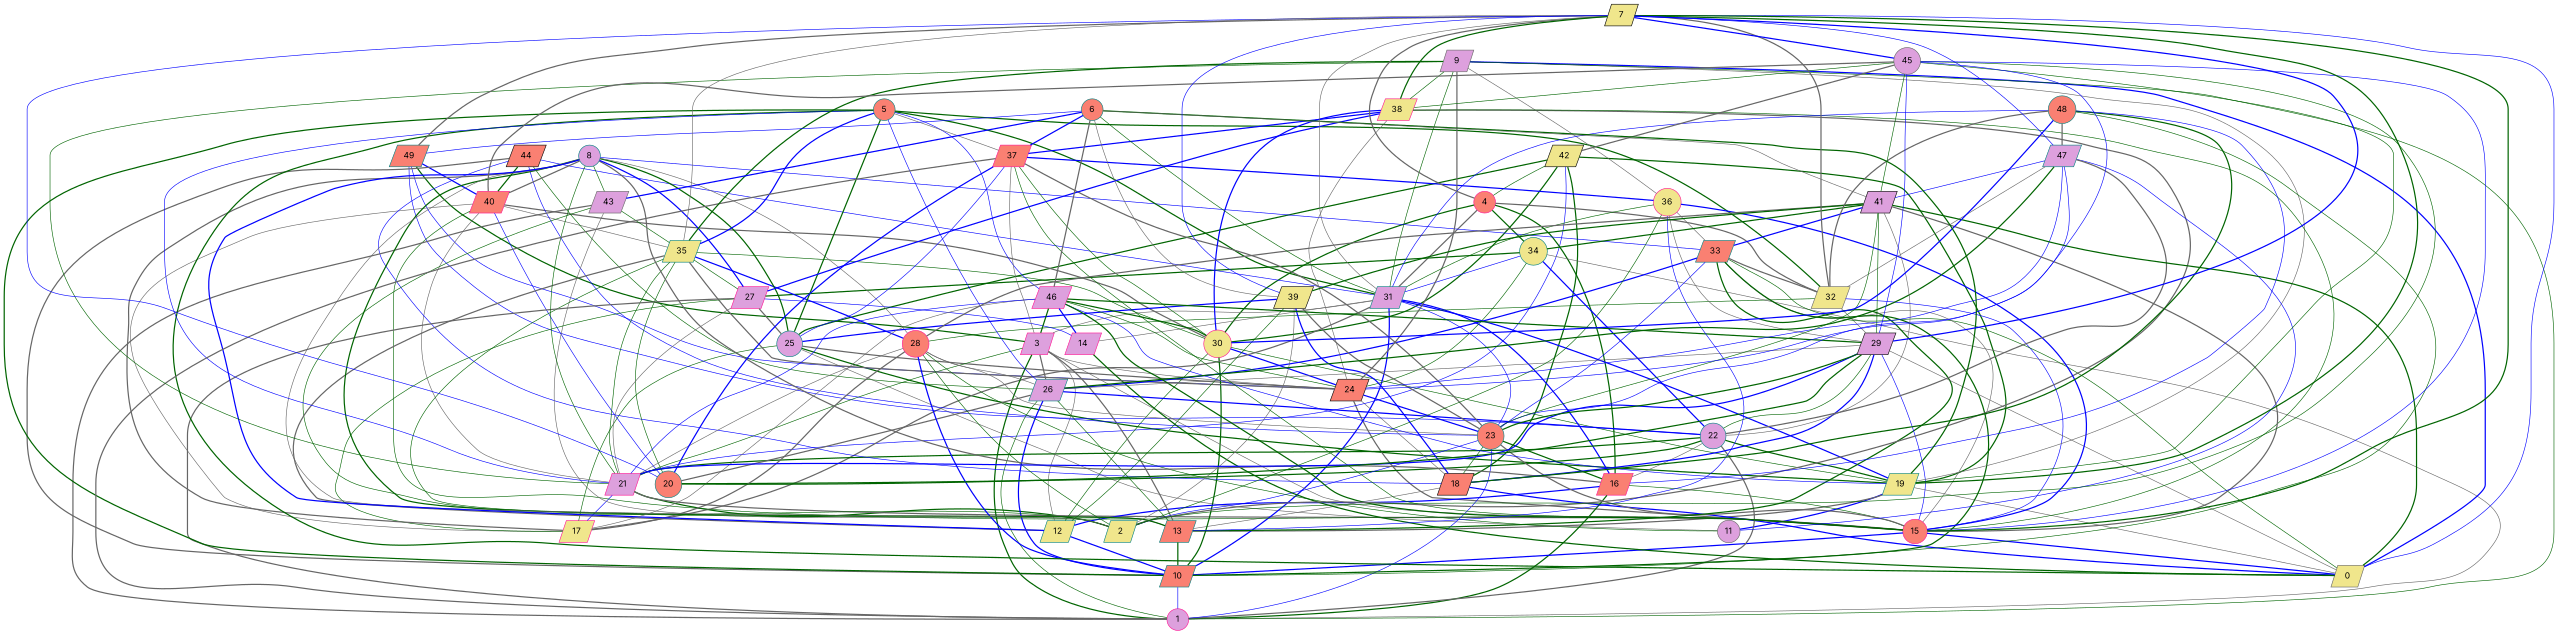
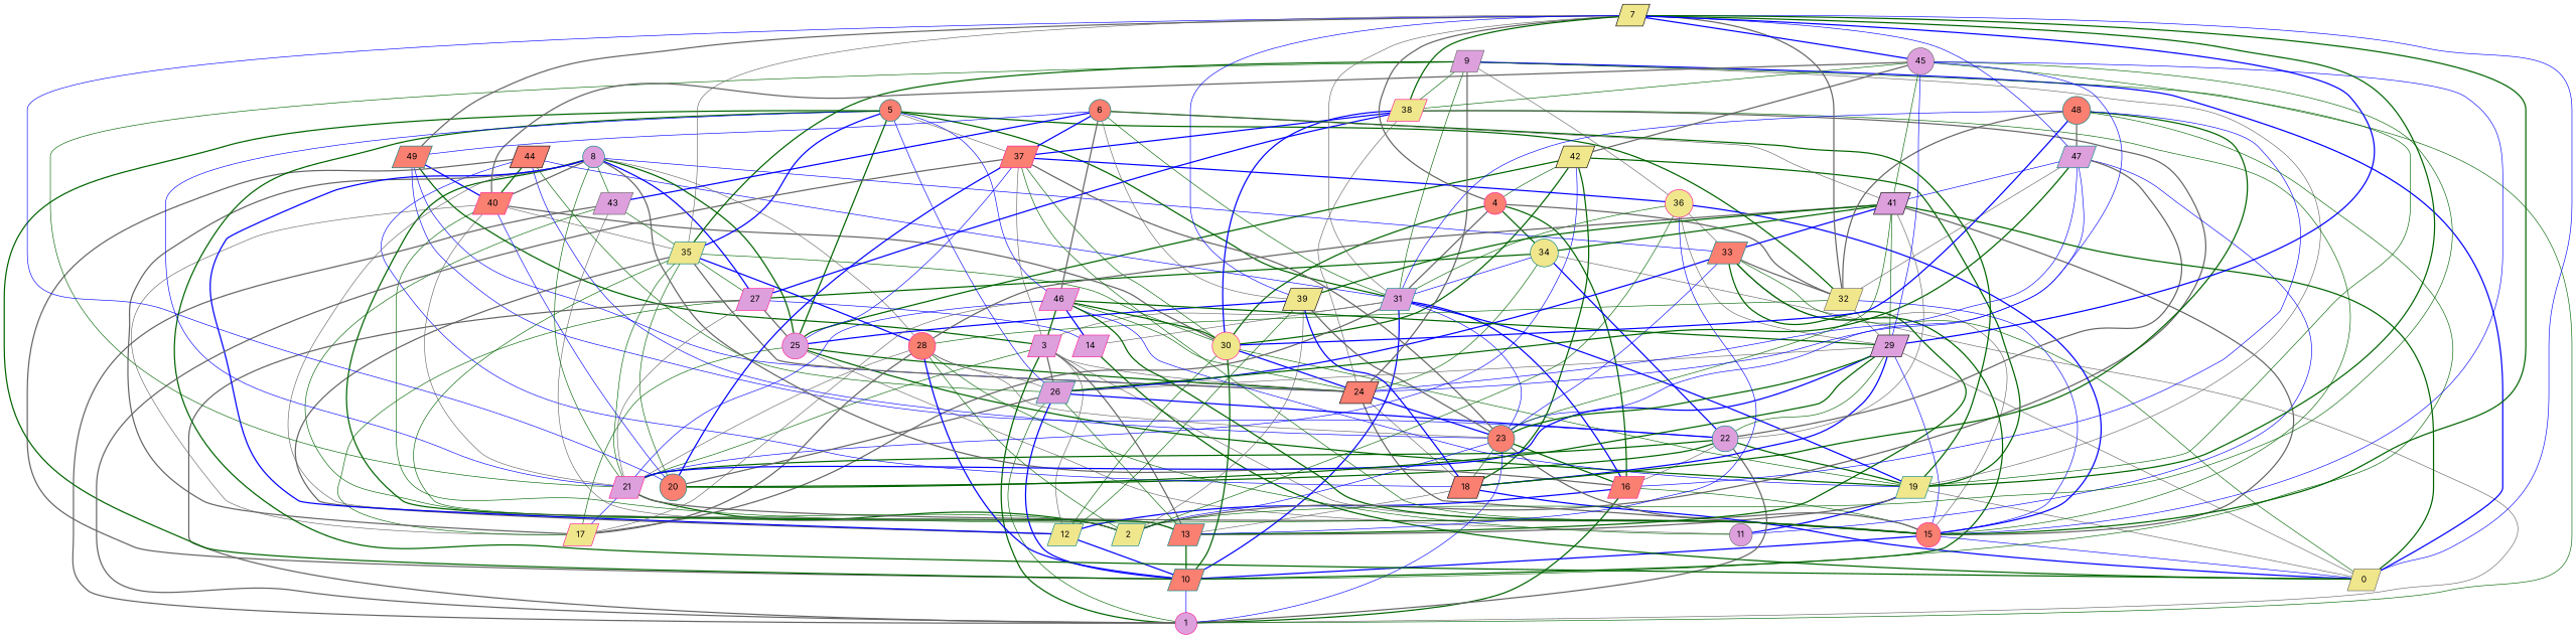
  digraph {
    fontname=Inter
    node [color=teal fillcolor=plum fontname=Inter shape=parallelogram style=filled]
    edge [color=darkgreen dir=none fontname=Inter style=solid]
-   25 [shape=circle]
+   25 [color=deeppink shape=circle]
    19 [fillcolor=khaki]
    11 [color=gray40 shape=circle]
    24 [color=black fillcolor=salmon]
    17 [color=deeppink fillcolor=khaki]
    0 [color=gray40 fillcolor=khaki]
    13 [fillcolor=salmon]
    42 [color=black fillcolor=khaki]
    4 [color=deeppink fillcolor=salmon shape=circle]
    21 [color=deeppink]
    18 [color=black fillcolor=salmon]
    30 [color=deeppink fillcolor=khaki shape=circle]
    31
    16 [color=deeppink fillcolor=salmon]
    32 [color=gray40 fillcolor=khaki]
    34 [fillcolor=khaki shape=circle]
    2 [fillcolor=khaki]
    15 [color=deeppink fillcolor=salmon shape=circle]
    49 [fillcolor=salmon]
    22 [shape=circle]
    40 [color=deeppink fillcolor=salmon]
    3 [color=deeppink]
    23 [fillcolor=salmon shape=circle]
    20 [fillcolor=salmon shape=circle]
    1 [color=deeppink shape=circle]
    44 [color=black fillcolor=salmon]
    10 [fillcolor=salmon]
    26
    14 [color=deeppink]
    43 [color=gray40]
    35 [fillcolor=khaki]
    12 [fillcolor=khaki]
    27 [color=deeppink]
    28 [color=deeppink fillcolor=salmon shape=circle]
    8 [shape=circle]
    33 [fillcolor=salmon]
    39 [color=black fillcolor=khaki]
    5 [fillcolor=salmon shape=circle]
    46 [color=deeppink]
    37 [color=deeppink fillcolor=salmon]
    29 [color=black]
    9 [color=gray40]
    38 [color=deeppink fillcolor=khaki]
    36 [color=deeppink fillcolor=khaki shape=circle]
    47
    41 [color=black]
    48 [fillcolor=salmon shape=circle]
    45 [color=gray40 shape=circle]
    6 [fillcolor=salmon shape=circle]
    7 [color=black fillcolor=khaki]
    subgraph sub_1 {
      25
      19
      11
      24
      17
      0
      13
      42
      4
      21
      18
      30
      31
      16
      32
      34
      2
      15
      49
      22
      40
      3
      23
      20
      1
      44
      10
      26
      14
      43
      35
      12
      27
      28
      8
      33
      39
      5
      46
      37
      29
      9
      38
      36
      47
      41
      48
      45
      6
      7
    }
    25 -> 19 [style=bold]
    25 -> 11 [color=gray40]
-   25 -> 24 [color=gray40 style=bold]
+   25 -> 24 [style=bold]
    25 -> 17
    19 -> 11 [color=blue style=bold]
    19 -> 0 [color=gray40]
    19 -> 13 [color=gray40 style=bold]
    24 -> 18 [color=gray40]
    24 -> 15 [color=gray40 style=bold]
    24 -> 23 [color=blue style=bold]
    13 -> 10 [style=bold]
    42 -> 25 [style=bold]
    42 -> 19 [style=bold]
    42 -> 4
    42 -> 21 [color=blue]
    42 -> 18 [style=bold]
    42 -> 30 [style=bold]
    4 -> 30 [style=bold]
    4 -> 31 [color=gray40 style=bold]
    4 -> 16 [style=bold]
    4 -> 32 [color=gray40 style=bold]
    4 -> 34 [style=bold]
    21 -> 17 [color=blue]
    21 -> 2 [style=bold]
    21 -> 15 [color=gray40 style=bold]
    18 -> 0 [color=blue style=bold]
    18 -> 13 [color=gray40]
    30 -> 19
    30 -> 24 [color=blue style=bold]
    30 -> 10 [style=bold]
    30 -> 12
    31 -> 19 [color=blue style=bold]
    31 -> 17 [color=gray40 style=bold]
    31 -> 16 [color=blue style=bold]
    31 -> 3 [color=gray40]
    31 -> 23 [color=blue]
    31 -> 10 [color=blue style=bold]
    31 -> 14 [color=gray40]
    16 -> 15
    16 -> 1 [style=bold]
    16 -> 12 [color=blue style=bold]
    32 -> 15 [color=blue]
    32 -> 28
    32 -> 29 [color=gray40]
    34 -> 24
    34 -> 31 [color=blue]
    34 -> 22 [color=blue style=bold]
    34 -> 1 [color=gray40]
    34 -> 27 [style=bold]
-   15 -> 0 [color=blue style=bold]
+   15 -> 0 [color=blue]
    15 -> 10 [color=blue style=bold]
    49 -> 24 [color=blue]
    49 -> 22 [color=blue]
    49 -> 40 [color=blue style=bold]
    49 -> 3 [style=bold]
    22 -> 19 [style=bold]
    22 -> 21 [style=bold]
    22 -> 16 [color=gray40]
    22 -> 20 [style=bold]
    22 -> 1 [color=gray40 style=bold]
    40 -> 17 [color=gray40]
    40 -> 21 [color=gray40]
    40 -> 30 [color=gray40 style=bold]
    40 -> 15
    40 -> 20 [color=blue]
    40 -> 35 [color=gray40]
    3 -> 24 [color=gray40]
    3 -> 13 [color=gray40 style=bold]
    3 -> 21
    3 -> 15 [color=gray40]
    3 -> 1 [style=bold]
    3 -> 26 [color=gray40 style=bold]
    3 -> 12 [color=gray40]
    23 -> 18
    23 -> 16 [style=bold]
    23 -> 2 [color=blue]
    23 -> 15 [color=gray40 style=bold]
    23 -> 1 [color=blue]
    44 -> 18 [color=blue]
    44 -> 31 [color=blue]
    44 -> 40 [style=bold]
    44 -> 23 [color=blue]
    44 -> 10 [color=gray40 style=bold]
    44 -> 26
    10 -> 1 [color=blue]
    26 -> 13
    26 -> 22 [color=blue style=bold]
    26 -> 20 [color=gray40 style=bold]
    26 -> 1
    26 -> 10 [color=blue style=bold]
    14 -> 0 [style=bold]
    43 -> 13 [color=gray40]
    43 -> 2
    43 -> 1 [color=gray40 style=bold]
    43 -> 35
    35 -> 24 [color=gray40 style=bold]
    35 -> 21
    35 -> 30
    35 -> 2
    35 -> 20
    35 -> 12 [color=gray40 style=bold]
    35 -> 27
    35 -> 28 [color=blue style=bold]
    12 -> 10 [color=blue style=bold]
    27 -> 25 [color=gray40 style=bold]
    27 -> 17
    27 -> 21 [color=gray40]
    27 -> 1 [color=gray40 style=bold]
    27 -> 14 [color=blue]
    28 -> 11
    28 -> 17 [color=gray40 style=bold]
    28 -> 21 [color=gray40]
    28 -> 2
    28 -> 23 [color=gray40]
    28 -> 10 [color=blue style=bold]
    28 -> 26 [color=gray40]
    8 -> 25 [style=bold]
    8 -> 17 [color=gray40 style=bold]
    8 -> 13 [style=bold]
    8 -> 21
    8 -> 16 [color=gray40 style=bold]
    8 -> 2 [color=gray40]
    8 -> 40 [color=gray40 style=bold]
    8 -> 43
    8 -> 12 [color=blue style=bold]
    8 -> 27 [color=blue style=bold]
    8 -> 28 [color=gray40]
    8 -> 33 [color=blue]
    33 -> 0
    33 -> 13 [style=bold]
    33 -> 32 [color=gray40 style=bold]
    33 -> 15 [color=gray40]
    33 -> 23 [color=blue]
    33 -> 10 [style=bold]
    33 -> 26 [color=blue style=bold]
    39 -> 25 [color=blue style=bold]
    39 -> 18 [color=blue style=bold]
    39 -> 2 [color=gray40]
    39 -> 23 [color=gray40 style=bold]
    39 -> 12
    5 -> 25 [style=bold]
    5 -> 0 [style=bold]
    5 -> 21 [color=blue]
    5 -> 31 [style=bold]
    5 -> 32 [style=bold]
    5 -> 10 [style=bold]
    5 -> 26 [color=blue]
    5 -> 35 [color=blue style=bold]
    5 -> 46 [color=blue]
    5 -> 37 [color=gray40]
    46 -> 19 [color=blue]
    46 -> 24
    46 -> 17 [color=gray40]
    46 -> 21 [color=blue]
    46 -> 30 [style=bold]
    46 -> 15 [style=bold]
    46 -> 3 [style=bold]
    46 -> 14 [color=blue style=bold]
    46 -> 29 [style=bold]
    37 -> 25 [color=blue]
    37 -> 30
    37 -> 15
    37 -> 3 [color=gray40]
    37 -> 23 [color=gray40 style=bold]
    37 -> 20 [color=blue style=bold]
    37 -> 1 [color=gray40 style=bold]
    37 -> 36 [color=blue style=bold]
    29 -> 0 [color=gray40]
    29 -> 21 [color=blue style=bold]
    29 -> 18 [color=blue style=bold]
    29 -> 15 [color=blue]
    29 -> 22
    29 -> 23 [style=bold]
    29 -> 20 [style=bold]
    29 -> 26 [color=gray40]
    9 -> 19 [color=gray40]
    9 -> 24 [color=gray40 style=bold]
    9 -> 0 [color=blue style=bold]
    9 -> 21
    9 -> 31
    9 -> 1
    9 -> 35 [style=bold]
    9 -> 38
    9 -> 36 [color=gray40]
    38 -> 24 [color=gray40]
    38 -> 30 [color=blue style=bold]
    38 -> 2 [color=gray40 style=bold]
    38 -> 15
    38 -> 27 [color=blue style=bold]
    38 -> 37 [color=blue style=bold]
    36 -> 13 [color=blue]
    36 -> 31
    36 -> 2
    36 -> 15 [color=blue style=bold]
    36 -> 33 [color=gray40]
    36 -> 29 [color=gray40]
    47 -> 11 [color=blue]
    47 -> 24 [color=blue]
    47 -> 32 [color=gray40]
    47 -> 22 [color=gray40 style=bold]
    47 -> 23 [color=blue]
    47 -> 26 [style=bold]
    47 -> 41 [color=blue]
    41 -> 0 [style=bold]
    41 -> 34 [style=bold]
    41 -> 15 [color=gray40 style=bold]
    41 -> 22 [color=gray40]
    41 -> 23
    41 -> 28 [color=gray40 style=bold]
    41 -> 33 [color=blue style=bold]
    41 -> 39 [style=bold]
    41 -> 29
    48 -> 18 [style=bold]
    48 -> 30 [color=blue style=bold]
    48 -> 31 [color=blue]
    48 -> 16 [color=blue]
    48 -> 32 [color=gray40 style=bold]
    48 -> 10
    48 -> 47 [color=gray40 style=bold]
    45 -> 19
    45 -> 24 [color=blue]
    45 -> 42 [color=gray40 style=bold]
    45 -> 2
    45 -> 15 [color=blue]
    45 -> 40 [color=gray40 style=bold]
    45 -> 29 [color=blue]
    45 -> 38
    45 -> 41
    6 -> 19 [style=bold]
    6 -> 31
    6 -> 49 [color=blue]
    6 -> 43 [color=blue style=bold]
    6 -> 39 [color=gray40]
    6 -> 46 [color=gray40 style=bold]
    6 -> 37 [color=blue style=bold]
    6 -> 41 [color=gray40]
    7 -> 19 [style=bold]
    7 -> 0 [color=blue]
    7 -> 4 [color=gray40 style=bold]
    7 -> 31 [color=gray40]
    7 -> 32 [color=gray40 style=bold]
    7 -> 15 [style=bold]
    7 -> 49 [color=gray40 style=bold]
    7 -> 20 [color=blue]
    7 -> 35 [color=gray40]
    7 -> 39 [color=blue]
    7 -> 29 [color=blue style=bold]
    7 -> 38 [style=bold]
    7 -> 47 [color=blue]
    7 -> 45 [color=blue style=bold]
  }
